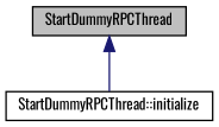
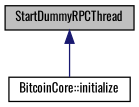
  digraph {
    rankdir=TB
    fontname=Oswald
    node [color=black fontname=Oswald fontsize=10 shape=record style=filled]
    n1 [fillcolor=grey75 fontcolor=black height=0.2 label=StartDummyRPCThread width=0.4]
-   n2 [fillcolor=white height=0.2 label="StartDummyRPCThread::initialize" width=0.4]
+   n2 [fillcolor=white height=0.2 label="BitcoinCore::initialize" width=0.4]
    n1 -> n2 [color=midnightblue dir=back fontname=Oswald fontsize=10 labelfontname=Helvetica labelfontsize=10 style=solid]
  }
